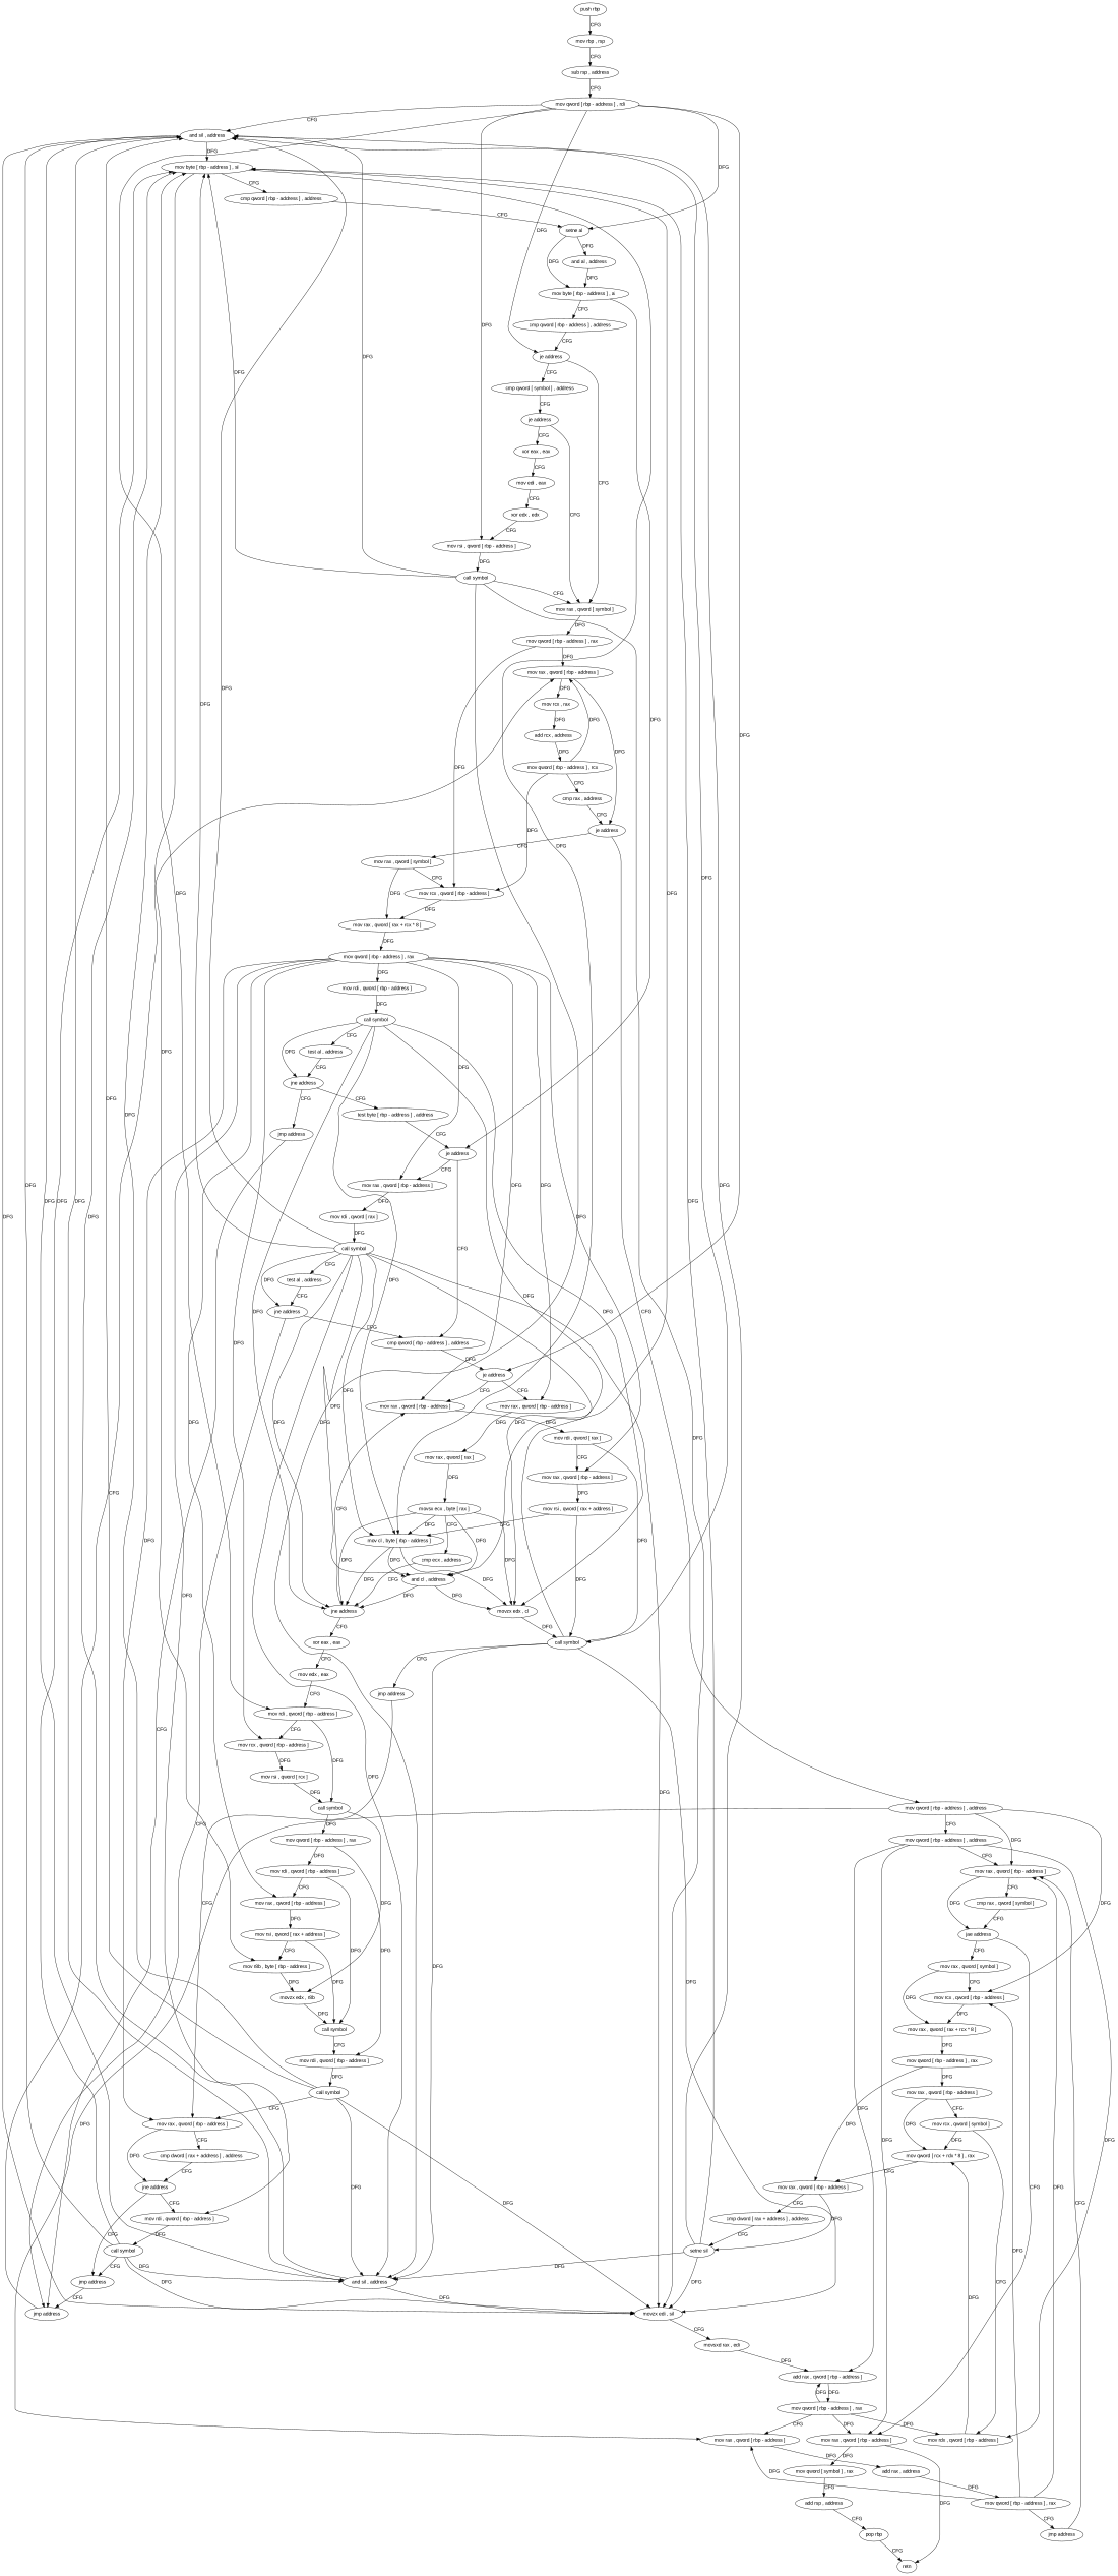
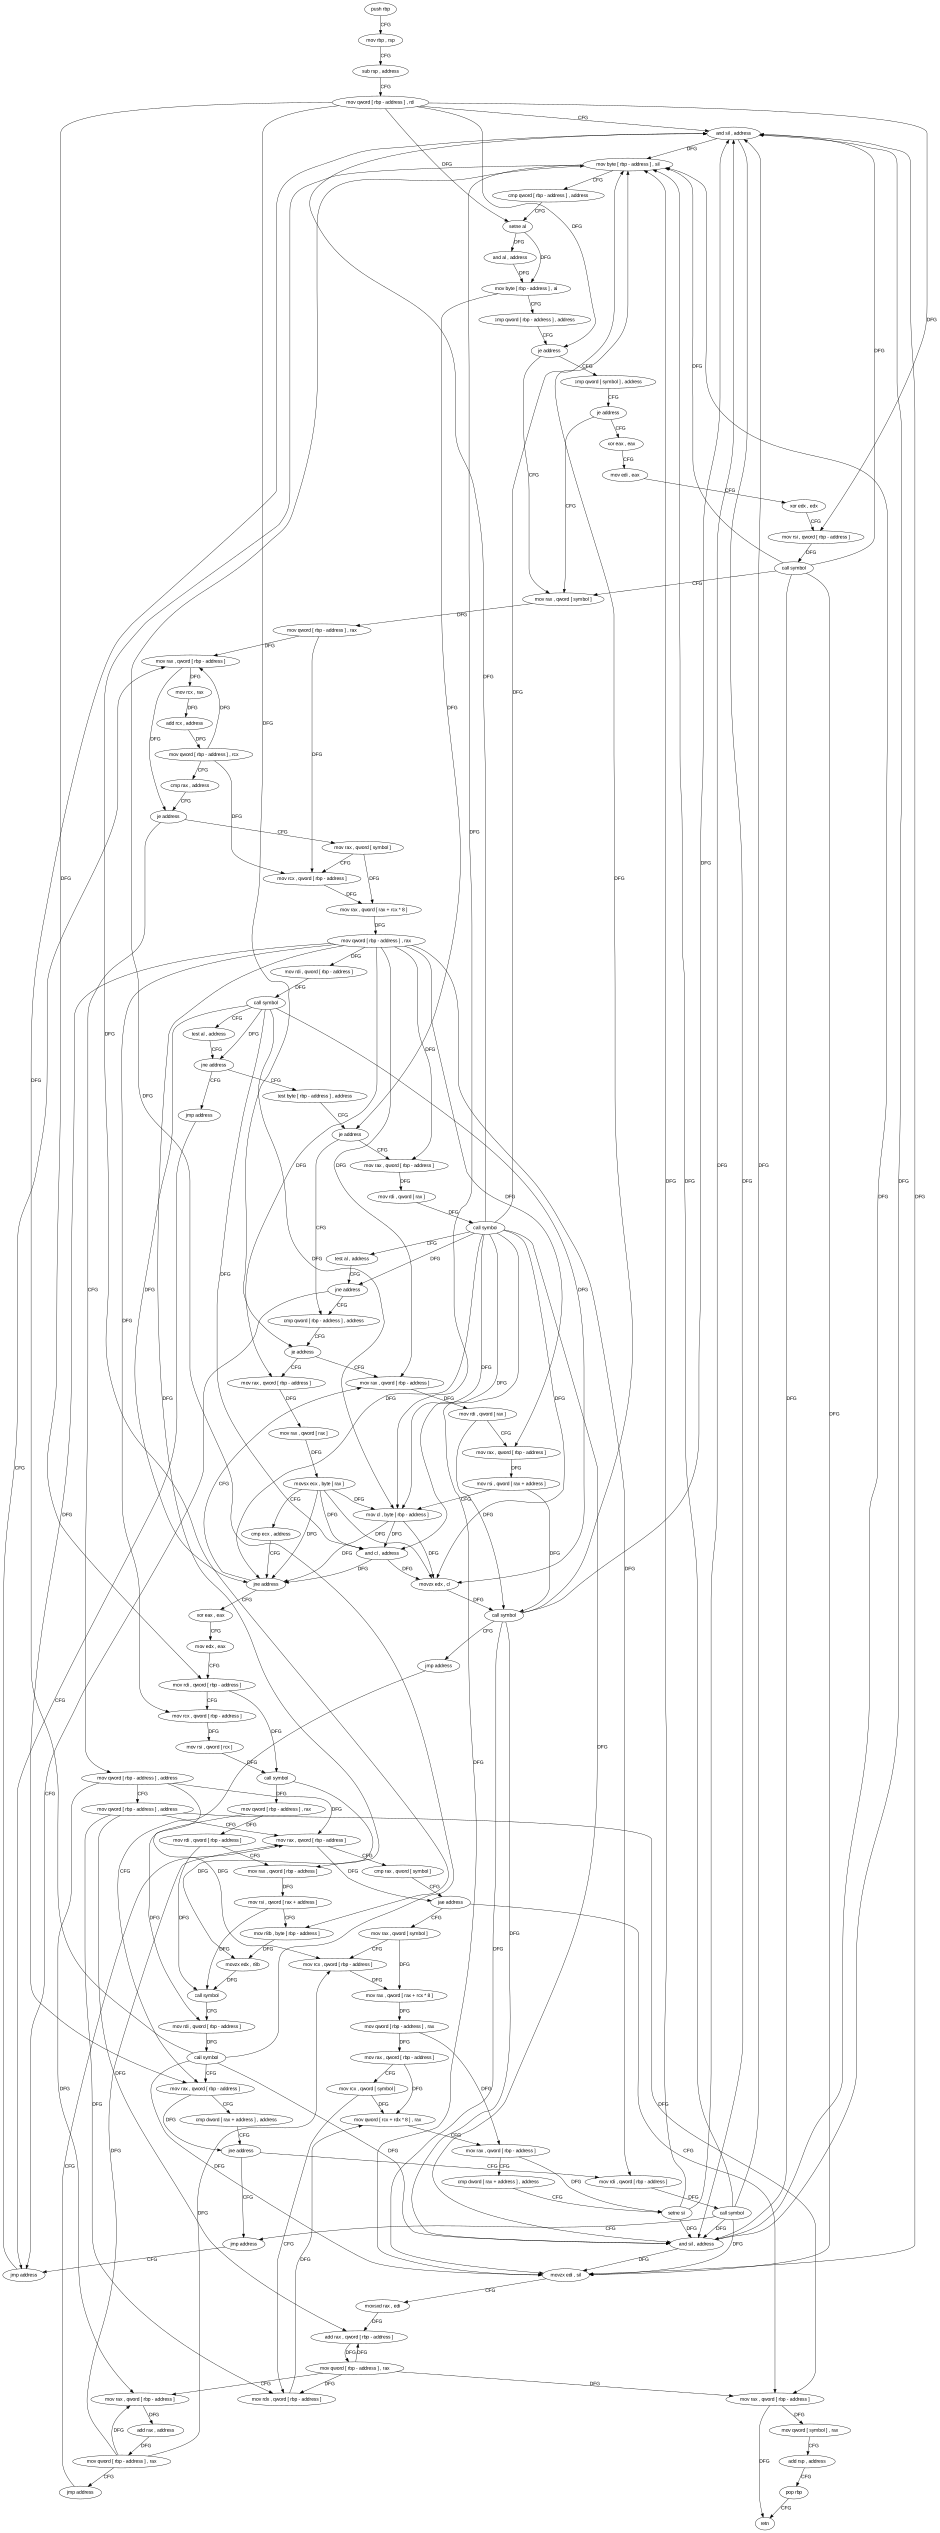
  digraph {
    fontname="Liberation Sans"
    node [fontname="Liberation Sans"]
    edge [fontname="Liberation Sans"]
    n1 [label="push rbp"]
    n2 [label="mov rbp , rsp"]
    n3 [label="sub rsp , address"]
    n4 [label="mov qword [ rbp - address ] , rdi"]
    n5 [label="and sil , address"]
    n6 [label="setne al"]
    n7 [label="je address"]
    n8 [label="mov rsi , qword [ rbp - address ]"]
    n9 [label="je address"]
    n10 [label="mov rdi , qword [ rbp - address ]"]
    n11 [label="mov byte [ rbp - address ] , sil"]
    n12 [label="and sil , address"]
    n13 [label="movzx edi , sil"]
    n14 [label="and al , address"]
    n15 [label="mov byte [ rbp - address ] , al"]
    n16 [label="mov rax , qword [ symbol ]"]
    n17 [label="cmp qword [ symbol ] , address"]
    n18 [label="call symbol"]
    n19 [label="mov rax , qword [ rbp - address ]"]
    n20 [label="mov rax , qword [ rbp - address ]"]
    n21 [label="mov rcx , qword [ rbp - address ]"]
    n22 [label="call symbol"]
    n23 [label="cmp qword [ rbp - address ] , address"]
    n24 [label="mov cl , byte [ rbp - address ]"]
    n25 [label="mov r8b , byte [ rbp - address ]"]
    n26 [label="movsxd rax , edi"]
    n27 [label="and cl , address"]
    n28 [label="movzx edx , cl"]
    n29 [label="jne address"]
    n30 [label="movzx edx , r8b"]
    n31 [label="cmp qword [ rbp - address ] , address"]
    n32 [label="je address"]
    n33 [label="mov rax , qword [ rbp - address ]"]
    n34 [label="cmp qword [ rbp - address ] , address"]
    n35 [label="mov qword [ rbp - address ] , rax"]
    n36 [label="je address"]
    n37 [label="mov rax , qword [ rbp - address ]"]
    n38 [label="mov rcx , qword [ rbp - address ]"]
    n39 [label="xor eax , eax"]
    n40 [label="mov rcx , rax"]
    n41 [label="je address"]
    n42 [label="mov rax , qword [ rax + rcx * 8 ]"]
    n43 [label="add rcx , address"]
    n44 [label="mov qword [ rbp - address ] , address"]
    n45 [label="mov rax , qword [ symbol ]"]
    n46 [label="mov edi , eax"]
    n47 [label="xor edx , edx"]
    n48 [label="mov qword [ rbp - address ] , address"]
    n49 [label="mov rax , qword [ rbp - address ]"]
    n50 [label="mov rcx , qword [ rbp - address ]"]
    n51 [label="mov rax , qword [ rbp - address ]"]
    n52 [label="mov rax , qword [ rbp - address ]"]
    n53 [label="mov rdx , qword [ rbp - address ]"]
    n54 [label="add rax , qword [ rbp - address ]"]
    n55 [label="cmp rax , qword [ symbol ]"]
    n56 [label="jae address"]
    n57 [label="mov rax , qword [ rax + rcx * 8 ]"]
    n58 [label="add rax , address"]
    n59 [label="mov qword [ symbol ] , rax"]
    n60 [label=retn]
    n61 [label="mov qword [ rcx + rdx * 8 ] , rax"]
    n62 [label="mov qword [ rbp - address ] , rax"]
    n63 [label="mov rax , qword [ symbol ]"]
    n64 [label="mov qword [ rbp - address ] , rax"]
    n65 [label="mov rdi , qword [ rbp - address ]"]
    n66 [label="mov rax , qword [ rbp - address ]"]
    n67 [label="mov rax , qword [ rbp - address ]"]
    n68 [label="mov rdi , qword [ rbp - address ]"]
    n69 [label="mov rax , qword [ rbp - address ]"]
    n70 [label="call symbol"]
    n71 [label="mov rdi , qword [ rax ]"]
    n72 [label="mov rdi , qword [ rax ]"]
    n73 [label="mov rax , qword [ rax ]"]
    n74 [label="mov rsi , qword [ rax + address ]"]
    n75 [label="cmp dword [ rax + address ] , address"]
    n76 [label="jne address"]
    n77 [label="call symbol"]
    n78 [label="mov rsi , qword [ rcx ]"]
    n79 [label="mov rsi , qword [ rax + address ]"]
    n80 [label="test al , address"]
    n81 [label="jne address"]
    n82 [label="test byte [ rbp - address ] , address"]
    n83 [label="jmp address"]
    n84 [label="call symbol"]
    n85 [label="xor eax , eax"]
    n86 [label="jmp address"]
    n87 [label="add rsp , address"]
    n88 [label="pop rbp"]
    n89 [label="mov qword [ rbp - address ] , rax"]
    n90 [label="mov rax , qword [ rbp - address ]"]
    n91 [label="mov rax , qword [ rbp - address ]"]
    n92 [label="mov rcx , qword [ symbol ]"]
    n93 [label="cmp dword [ rax + address ] , address"]
    n94 [label="setne sil"]
    n95 [label="mov qword [ rbp - address ] , rax"]
    n96 [label="jmp address"]
    n97 [label="call symbol"]
    n98 [label="movsx ecx , byte [ rax ]"]
    n99 [label="test al , address"]
    n100 [label="jne address"]
    n101 [label="jmp address"]
    n102 [label="jmp address"]
    n103 [label="cmp ecx , address"]
    n104 [label="mov edx , eax"]
    n105 [label="mov qword [ rbp - address ] , rcx"]
    n106 [label="cmp rax , address"]
    n107 [label="mov qword [ rbp - address ] , rax"]
    n108 [label="mov rdi , qword [ rbp - address ]"]
    n109 [label="mov rdi , qword [ rbp - address ]"]
    n110 [label="call symbol"]
    n111 [label="call symbol"]
    n1 -> n2 [label=CFG]
    n2 -> n3 [label=CFG]
    n3 -> n4 [label=CFG]
    n4 -> n5 [label=CFG]
    n4 -> n6 [label=DFG]
    n4 -> n7 [label=DFG]
    n4 -> n8 [label=DFG]
    n4 -> n9 [label=DFG]
    n4 -> n10 [label=DFG]
    n5 -> n11 [label=DFG]
    n5 -> n12 [label=DFG]
    n5 -> n13 [label=DFG]
    n6 -> n14 [label=DFG]
    n6 -> n15 [label=DFG]
    n7 -> n16 [label=CFG]
    n7 -> n17 [label=CFG]
    n8 -> n18 [label=DFG]
    n9 -> n19 [label=CFG]
    n9 -> n20 [label=CFG]
    n10 -> n21 [label=CFG]
    n10 -> n22 [label=DFG]
    n11 -> n23 [label=CFG]
    n11 -> n24 [label=DFG]
    n11 -> n25 [label=DFG]
    n12 -> n5 [label=DFG]
    n12 -> n11 [label=DFG]
    n12 -> n13 [label=DFG]
    n13 -> n26 [label=CFG]
    n14 -> n15 [label=DFG]
    n15 -> n31 [label=CFG]
    n15 -> n32 [label=DFG]
    n16 -> n35 [label=DFG]
    n17 -> n36 [label=CFG]
    n18 -> n5 [label=DFG]
    n18 -> n11 [label=DFG]
    n18 -> n12 [label=DFG]
    n18 -> n13 [label=DFG]
    n18 -> n16 [label=CFG]
    n19 -> n72 [label=DFG]
    n20 -> n73 [label=DFG]
    n21 -> n78 [label=DFG]
    n22 -> n30 [label=DFG]
    n22 -> n107 [label=DFG]
    n23 -> n6 [label=CFG]
    n24 -> n27 [label=DFG]
    n24 -> n28 [label=DFG]
    n24 -> n29 [label=DFG]
    n25 -> n30 [label=DFG]
    n26 -> n54 [label=DFG]
    n27 -> n28 [label=DFG]
    n27 -> n29 [label=DFG]
    n28 -> n84 [label=DFG]
    n29 -> n19 [label=CFG]
    n29 -> n85 [label=CFG]
    n30 -> n110 [label=DFG]
    n31 -> n7 [label=CFG]
    n32 -> n33 [label=CFG]
    n32 -> n34 [label=CFG]
    n33 -> n71 [label=DFG]
    n34 -> n9 [label=CFG]
    n35 -> n37 [label=DFG]
    n35 -> n38 [label=DFG]
    n36 -> n16 [label=CFG]
    n36 -> n39 [label=CFG]
    n37 -> n40 [label=DFG]
    n37 -> n41 [label=DFG]
    n38 -> n42 [label=DFG]
    n39 -> n46 [label=CFG]
    n40 -> n43 [label=DFG]
    n41 -> n44 [label=CFG]
    n41 -> n45 [label=CFG]
    n42 -> n64 [label=DFG]
    n43 -> n105 [label=DFG]
    n44 -> n48 [label=CFG]
    n44 -> n49 [label=DFG]
    n44 -> n50 [label=DFG]
    n44 -> n51 [label=DFG]
    n45 -> n38 [label=CFG]
    n45 -> n42 [label=DFG]
    n46 -> n47 [label=CFG]
    n47 -> n8 [label=CFG]
    n48 -> n49 [label=CFG]
    n48 -> n52 [label=DFG]
    n48 -> n53 [label=DFG]
    n48 -> n54 [label=DFG]
    n49 -> n55 [label=CFG]
    n49 -> n56 [label=DFG]
    n50 -> n57 [label=DFG]
    n51 -> n58 [label=DFG]
    n52 -> n59 [label=DFG]
    n52 -> n60 [label=DFG]
    n53 -> n61 [label=DFG]
    n54 -> n62 [label=DFG]
    n55 -> n56 [label=CFG]
    n56 -> n52 [label=CFG]
    n56 -> n63 [label=CFG]
    n57 -> n89 [label=DFG]
    n58 -> n95 [label=DFG]
    n59 -> n87 [label=CFG]
    n61 -> n91 [label=CFG]
    n62 -> n51 [label=CFG]
    n62 -> n52 [label=DFG]
    n62 -> n53 [label=DFG]
    n62 -> n54 [label=DFG]
    n63 -> n50 [label=CFG]
    n63 -> n57 [label=DFG]
    n64 -> n19 [label=DFG]
    n64 -> n20 [label=DFG]
    n64 -> n21 [label=DFG]
    n64 -> n33 [label=DFG]
    n64 -> n65 [label=DFG]
    n64 -> n66 [label=DFG]
    n64 -> n67 [label=DFG]
    n64 -> n68 [label=DFG]
    n64 -> n69 [label=DFG]
    n65 -> n70 [label=DFG]
    n66 -> n74 [label=DFG]
    n67 -> n75 [label=CFG]
    n67 -> n76 [label=DFG]
    n68 -> n77 [label=DFG]
    n69 -> n79 [label=DFG]
    n70 -> n24 [label=DFG]
    n70 -> n27 [label=DFG]
    n70 -> n28 [label=DFG]
    n70 -> n29 [label=DFG]
    n70 -> n80 [label=CFG]
    n70 -> n81 [label=DFG]
    n71 -> n97 [label=DFG]
    n72 -> n66 [label=CFG]
    n72 -> n84 [label=DFG]
    n73 -> n98 [label=DFG]
    n74 -> n24 [label=CFG]
    n74 -> n84 [label=DFG]
    n75 -> n76 [label=CFG]
    n76 -> n68 [label=CFG]
    n76 -> n102 [label=CFG]
    n77 -> n5 [label=DFG]
    n77 -> n11 [label=DFG]
    n77 -> n12 [label=DFG]
    n77 -> n13 [label=DFG]
    n77 -> n102 [label=CFG]
    n78 -> n22 [label=DFG]
    n79 -> n25 [label=CFG]
    n79 -> n110 [label=DFG]
    n80 -> n81 [label=CFG]
    n81 -> n82 [label=CFG]
    n81 -> n83 [label=CFG]
    n82 -> n32 [label=CFG]
    n83 -> n86 [label=CFG]
    n84 -> n5 [label=DFG]
    n84 -> n11 [label=DFG]
    n84 -> n12 [label=DFG]
    n84 -> n13 [label=DFG]
    n84 -> n101 [label=CFG]
    n85 -> n104 [label=CFG]
    n86 -> n37 [label=CFG]
    n87 -> n88 [label=CFG]
    n88 -> n60 [label=CFG]
    n89 -> n90 [label=DFG]
    n89 -> n91 [label=DFG]
    n90 -> n61 [label=DFG]
    n90 -> n92 [label=CFG]
    n91 -> n93 [label=CFG]
    n91 -> n94 [label=DFG]
    n92 -> n53 [label=CFG]
    n92 -> n61 [label=DFG]
    n93 -> n94 [label=CFG]
    n94 -> n5 [label=DFG]
    n94 -> n11 [label=DFG]
    n94 -> n12 [label=DFG]
-   n94 -> n13 [label=DFG]
    n95 -> n49 [label=DFG]
    n95 -> n50 [label=DFG]
    n95 -> n51 [label=DFG]
    n95 -> n96 [label=CFG]
    n96 -> n49 [label=CFG]
    n97 -> n5 [label=DFG]
    n97 -> n11 [label=DFG]
    n97 -> n12 [label=DFG]
    n97 -> n13 [label=DFG]
    n97 -> n24 [label=DFG]
    n97 -> n27 [label=DFG]
    n97 -> n28 [label=DFG]
    n97 -> n29 [label=DFG]
    n97 -> n99 [label=CFG]
    n97 -> n100 [label=DFG]
    n98 -> n24 [label=DFG]
    n98 -> n27 [label=DFG]
    n98 -> n28 [label=DFG]
    n98 -> n29 [label=DFG]
    n98 -> n103 [label=CFG]
    n99 -> n100 [label=CFG]
    n100 -> n34 [label=CFG]
    n100 -> n86 [label=CFG]
    n101 -> n67 [label=CFG]
    n102 -> n86 [label=CFG]
    n103 -> n29 [label=CFG]
    n104 -> n10 [label=CFG]
    n105 -> n37 [label=DFG]
    n105 -> n38 [label=DFG]
    n105 -> n106 [label=CFG]
    n106 -> n41 [label=CFG]
    n107 -> n108 [label=DFG]
    n107 -> n109 [label=DFG]
    n108 -> n69 [label=CFG]
    n108 -> n110 [label=DFG]
    n109 -> n111 [label=DFG]
    n110 -> n109 [label=CFG]
    n111 -> n5 [label=DFG]
    n111 -> n11 [label=DFG]
    n111 -> n12 [label=DFG]
    n111 -> n13 [label=DFG]
    n111 -> n67 [label=CFG]
  }
